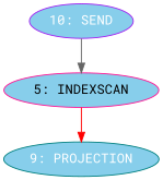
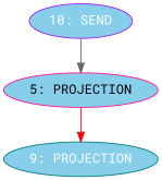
  digraph {
    fontname="Roboto Mono"
    node [style=filled fillcolor=skyblue fontname="Roboto Mono" fontcolor=white]
    edge [fontname="Roboto Mono"]
-   n1 [label="5: INDEXSCAN" color=deeppink fontcolor=""]
+   n1 [label="5: PROJECTION" color=deeppink fontcolor=""]
    n2 [label="9: PROJECTION" color=teal]
    n3 [label="10: SEND" color=purple]
    n1 -> n2 [color=red]
    n3 -> n1 [color=gray40]
  }
